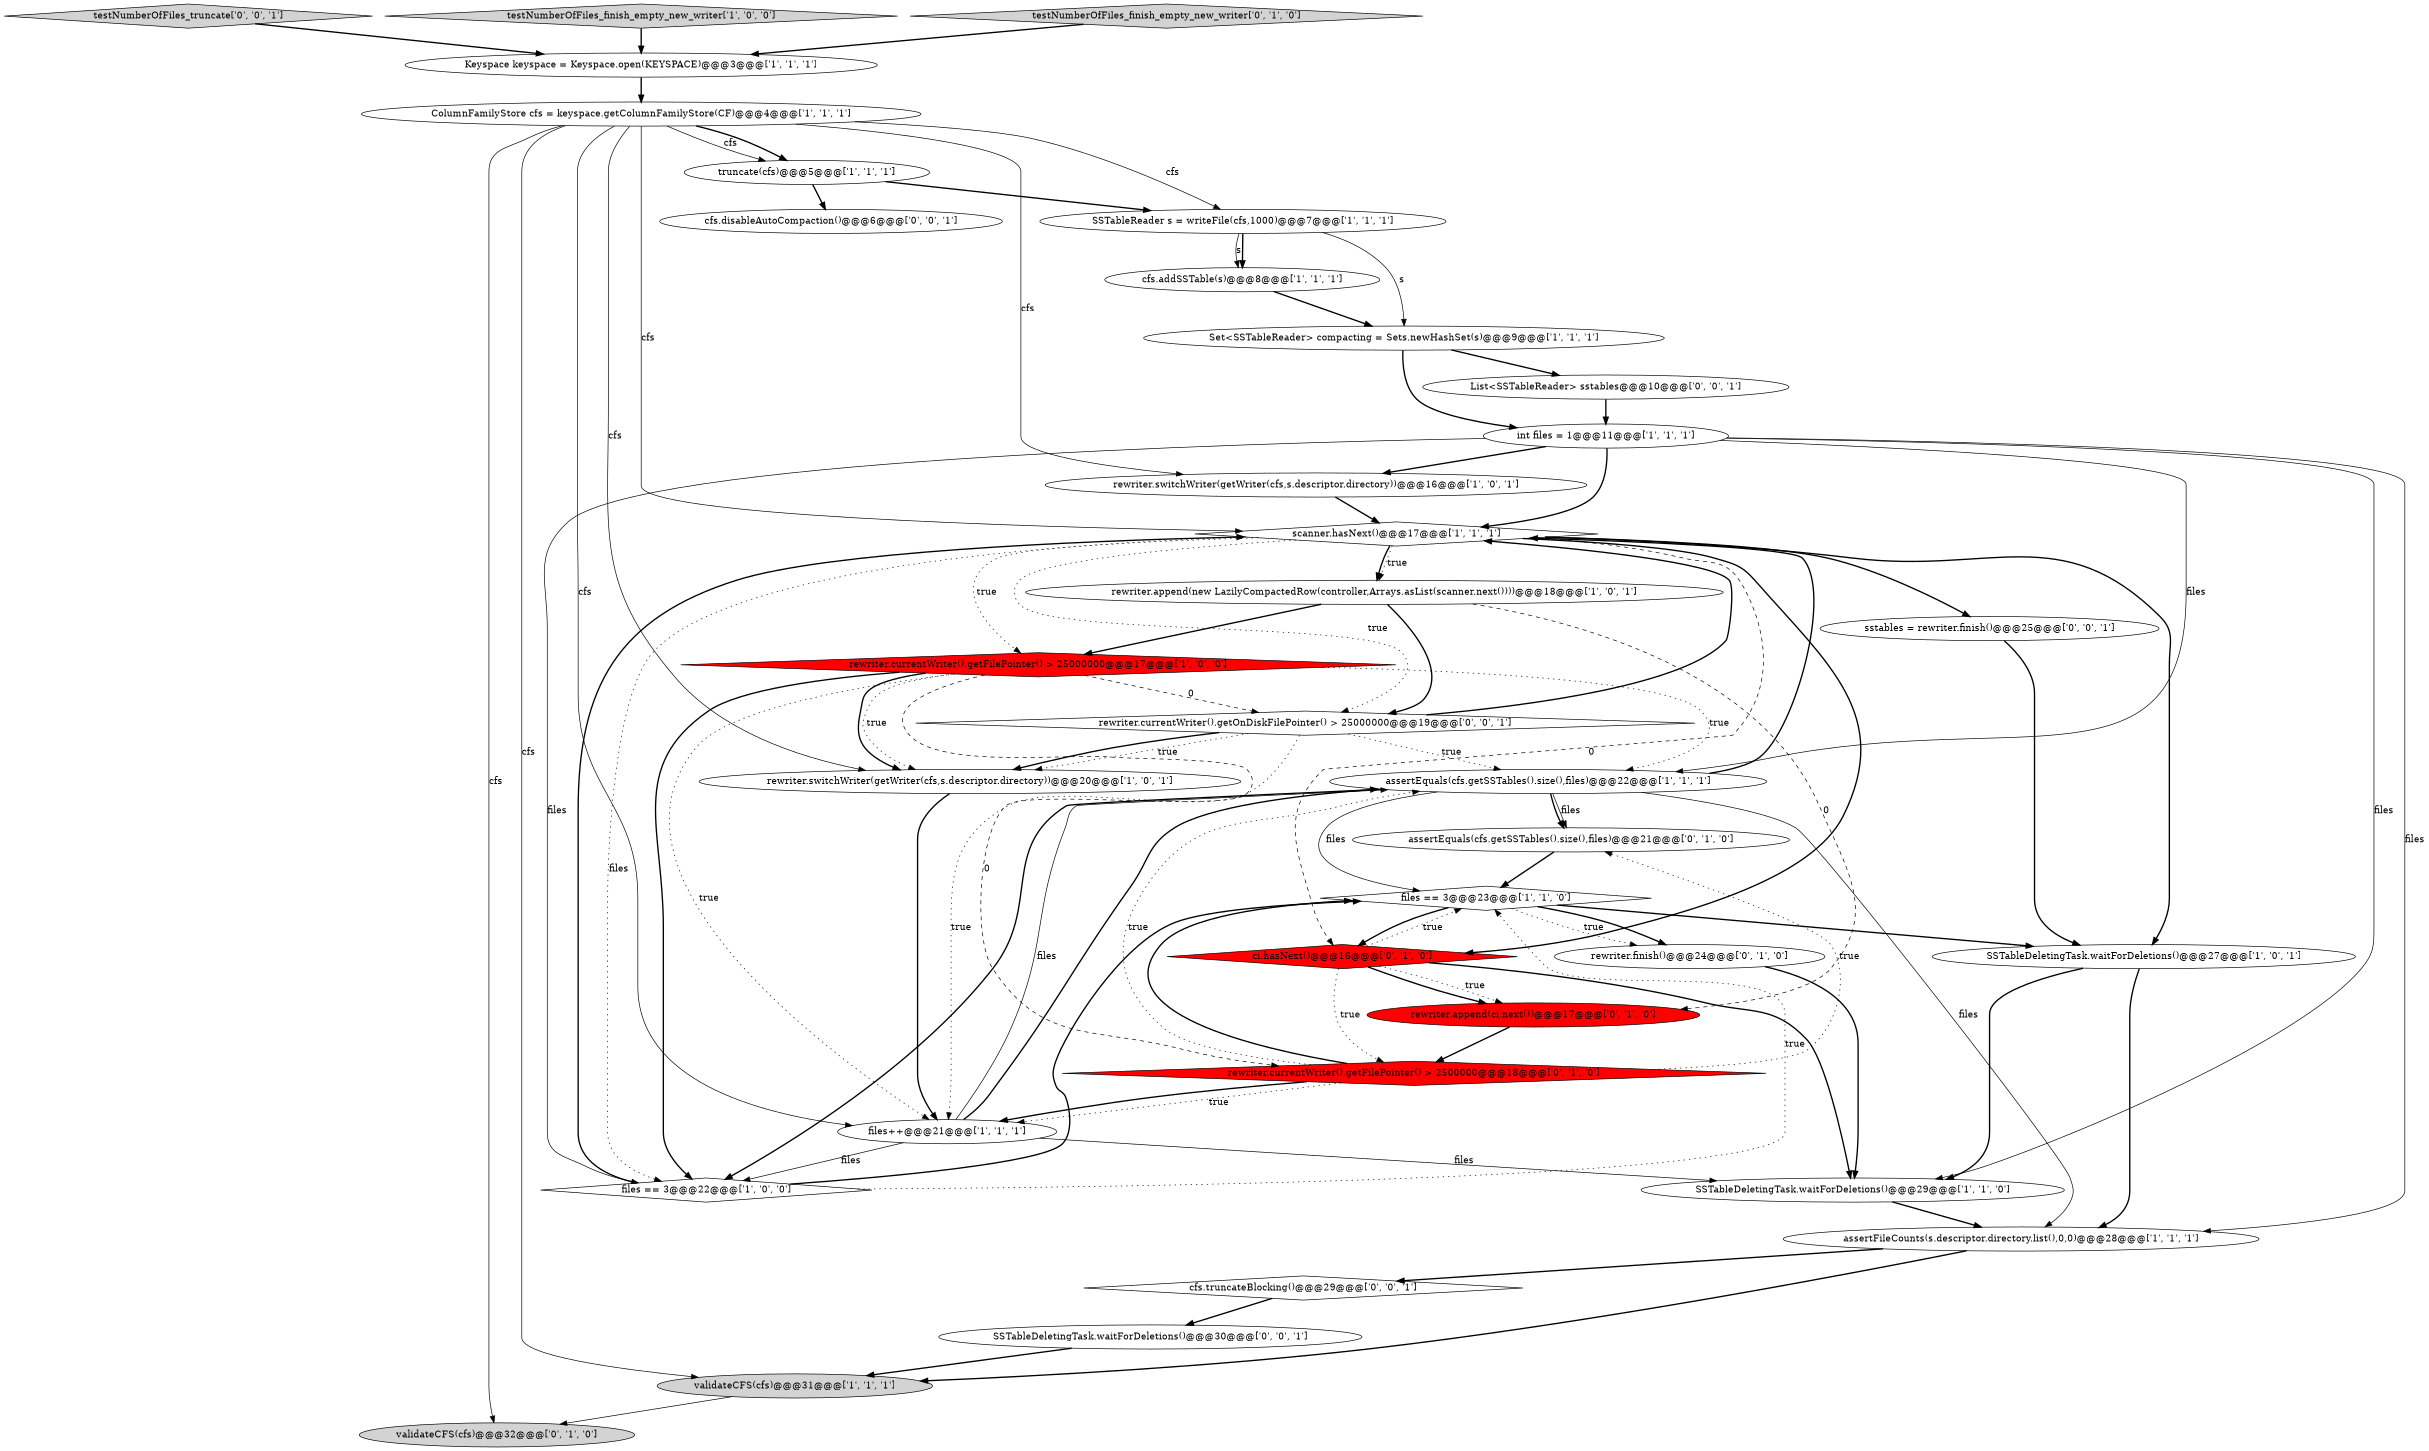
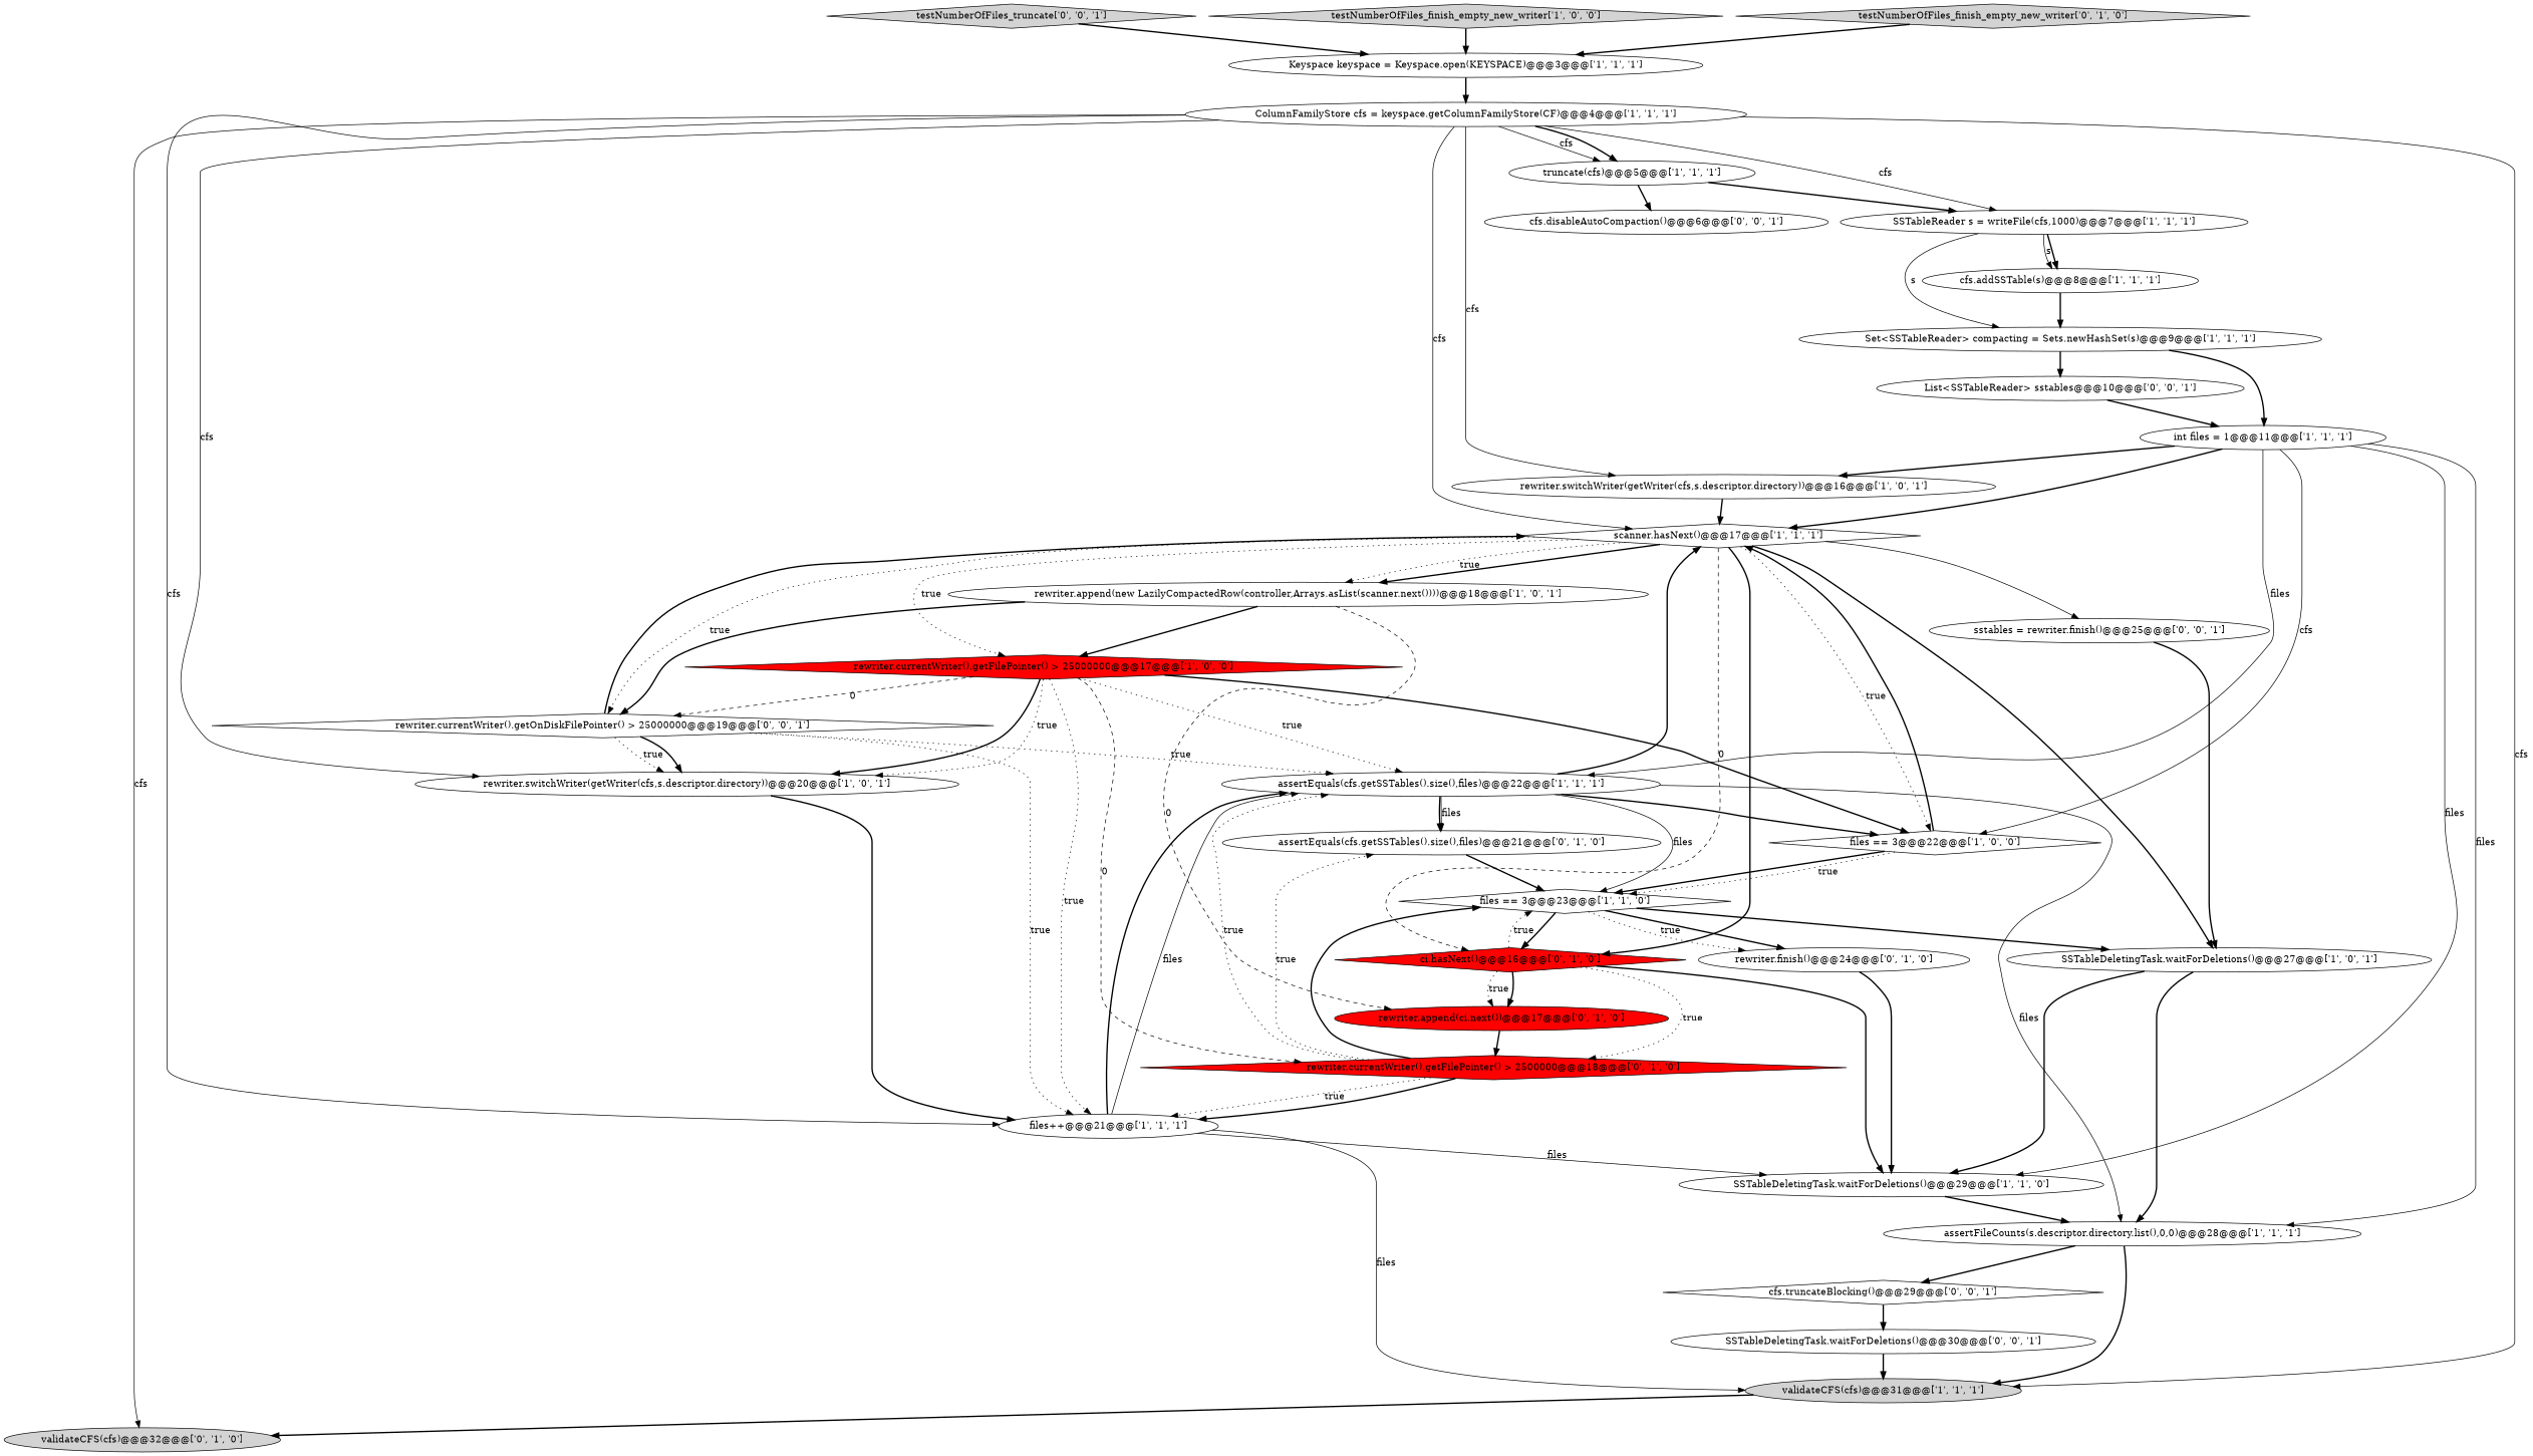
  digraph {
    node [fillcolor=white shape=ellipse style=filled]
    edge [style=bold]
    n1 [label="cfs.addSSTable(s)@@@8@@@['1', '1', '1']"]
    n2 [label="Set<SSTableReader> compacting = Sets.newHashSet(s)@@@9@@@['1', '1', '1']"]
    n3 [label="int files = 1@@@11@@@['1', '1', '1']"]
    n4 [label="List<SSTableReader> sstables@@@10@@@['0', '0', '1']"]
    n5 [label="scanner.hasNext()@@@17@@@['1', '1', '1']" shape=diamond]
    n6 [label="SSTableDeletingTask.waitForDeletions()@@@27@@@['1', '0', '1']"]
    n7 [label="rewriter.currentWriter().getOnDiskFilePointer() > 25000000@@@19@@@['0', '0', '1']" shape=diamond]
    n8 [fillcolor=red label="rewriter.currentWriter().getFilePointer() > 25000000@@@17@@@['1', '0', '0']" shape=diamond]
    n9 [label="rewriter.append(new LazilyCompactedRow(controller,Arrays.asList(scanner.next())))@@@18@@@['1', '0', '1']"]
    n10 [label="files == 3@@@22@@@['1', '0', '0']" shape=diamond]
    n11 [label="sstables = rewriter.finish()@@@25@@@['0', '0', '1']"]
    n12 [fillcolor=red label="ci.hasNext()@@@16@@@['0', '1', '0']" shape=diamond]
    n13 [label="assertFileCounts(s.descriptor.directory.list(),0,0)@@@28@@@['1', '1', '1']"]
    n14 [label="SSTableDeletingTask.waitForDeletions()@@@29@@@['1', '1', '0']"]
    n15 [label="rewriter.switchWriter(getWriter(cfs,s.descriptor.directory))@@@20@@@['1', '0', '1']"]
    n16 [label="files++@@@21@@@['1', '1', '1']"]
    n17 [label="assertEquals(cfs.getSSTables().size(),files)@@@22@@@['1', '1', '1']"]
    n18 [fillcolor=red label="rewriter.currentWriter().getFilePointer() > 2500000@@@18@@@['0', '1', '0']" shape=diamond]
    n19 [fillcolor=red label="rewriter.append(ci.next())@@@17@@@['0', '1', '0']"]
    n20 [label="files == 3@@@23@@@['1', '1', '0']" shape=diamond]
    n21 [fillcolor=lightgray label="testNumberOfFiles_truncate['0', '0', '1']" shape=diamond]
    n22 [label="Keyspace keyspace = Keyspace.open(KEYSPACE)@@@3@@@['1', '1', '1']"]
    n23 [label="ColumnFamilyStore cfs = keyspace.getColumnFamilyStore(CF)@@@4@@@['1', '1', '1']"]
    n24 [fillcolor=lightgray label="validateCFS(cfs)@@@32@@@['0', '1', '0']"]
    n25 [fillcolor=lightgray label="validateCFS(cfs)@@@31@@@['1', '1', '1']"]
    n26 [label="cfs.truncateBlocking()@@@29@@@['0', '0', '1']" shape=diamond]
    n27 [label="rewriter.finish()@@@24@@@['0', '1', '0']"]
    n28 [fillcolor=lightgray label="testNumberOfFiles_finish_empty_new_writer['1', '0', '0']" shape=diamond]
    n29 [label="assertEquals(cfs.getSSTables().size(),files)@@@21@@@['0', '1', '0']"]
    n30 [label="rewriter.switchWriter(getWriter(cfs,s.descriptor.directory))@@@16@@@['1', '0', '1']"]
    n31 [label="SSTableReader s = writeFile(cfs,1000)@@@7@@@['1', '1', '1']"]
    n32 [label="truncate(cfs)@@@5@@@['1', '1', '1']"]
    n33 [label="cfs.disableAutoCompaction()@@@6@@@['0', '0', '1']"]
    n34 [label="SSTableDeletingTask.waitForDeletions()@@@30@@@['0', '0', '1']"]
    n35 [fillcolor=lightgray label="testNumberOfFiles_finish_empty_new_writer['0', '1', '0']" shape=diamond]
    n1 -> n2
    n2 -> n3
    n2 -> n4
    n3 -> n5
-   n3 -> n10 [label=files style=solid]
+   n3 -> n10 [label=cfs style=solid]
    n3 -> n13 [label=files style=solid]
    n3 -> n14 [label=files style=solid]
    n3 -> n17 [label=files style=solid]
    n3 -> n30
    n4 -> n3
    n5 -> n6
    n5 -> n7 [label=true style=dotted]
    n5 -> n8 [label=true style=dotted]
    n5 -> n9
    n5 -> n9 [label=true style=dotted]
-   n5 -> n10 [label=files style=dotted]
-   n5 -> n11
+   n5 -> n10 [label=true style=dotted]
+   n5 -> n11 [style=solid]
    n5 -> n12 [label=0 style=dashed]
    n5 -> n12
    n6 -> n13
    n6 -> n14
    n7 -> n5
    n7 -> n15 [label=true style=dotted]
    n7 -> n15
    n7 -> n16 [label=true style=dotted]
    n7 -> n17 [label=true style=dotted]
    n8 -> n7 [label=0 style=dashed]
    n8 -> n10
    n8 -> n15 [label=true style=dotted]
    n8 -> n15
    n8 -> n16 [label=true style=dotted]
    n8 -> n17 [label=true style=dotted]
    n8 -> n18 [label=0 style=dashed]
    n9 -> n7
    n9 -> n8
    n9 -> n19 [label=0 style=dashed]
    n10 -> n5
    n10 -> n20
    n10 -> n20 [label=true style=dotted]
    n11 -> n6
    n12 -> n14
    n12 -> n18 [label=true style=dotted]
    n12 -> n19
    n12 -> n19 [label=true style=dotted]
    n12 -> n20 [label=true style=dotted]
    n13 -> n25
    n13 -> n26
    n14 -> n13
    n15 -> n16
-   n16 -> n10 [label=files style=solid]
+   n16 -> n25 [label=files style=solid]
    n16 -> n14 [label=files style=solid]
    n16 -> n17 [label=files style=solid]
    n16 -> n17
    n17 -> n5
    n17 -> n10
    n17 -> n13 [label=files style=solid]
    n17 -> n20 [label=files style=solid]
    n17 -> n29 [label=files style=solid]
    n17 -> n29
    n18 -> n16 [label=true style=dotted]
    n18 -> n16
    n18 -> n17 [label=true style=dotted]
    n18 -> n20
    n18 -> n29 [label=true style=dotted]
    n19 -> n18
    n20 -> n6
    n20 -> n12
    n20 -> n27
    n20 -> n27 [label=true style=dotted]
    n21 -> n22
    n22 -> n23
    n23 -> n5 [label=cfs style=solid]
    n23 -> n15 [label=cfs style=solid]
    n23 -> n16 [label=cfs style=solid]
    n23 -> n24 [label=cfs style=solid]
    n23 -> n25 [label=cfs style=solid]
    n23 -> n30 [label=cfs style=solid]
    n23 -> n31 [label=cfs style=solid]
    n23 -> n32 [label=cfs style=solid]
    n23 -> n32
-   n25 -> n24 [style=solid]
+   n25 -> n24
    n26 -> n34
    n27 -> n14
    n28 -> n22
    n29 -> n20
    n30 -> n5
    n31 -> n1 [label=s style=solid]
    n31 -> n1
    n31 -> n2 [label=s style=solid]
    n32 -> n31
    n32 -> n33
    n34 -> n25
    n35 -> n22
  }
